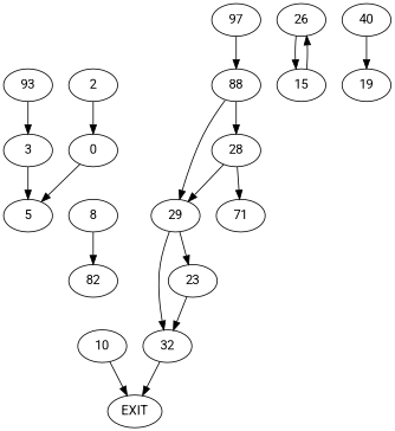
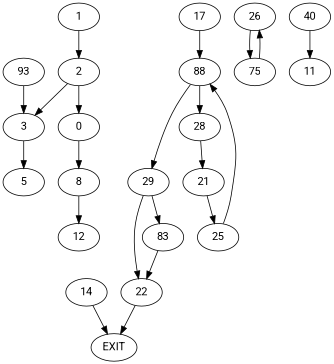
  digraph {
    fontname=Roboto
    node [fontname=Roboto]
    edge [fontname=Roboto]
+   1
    2
    n3 [label=EXIT]
    3
    n5 [label=0]
    5
    8
-   12 [label=82]
+   12
    n9 [label=26]
-   15
+   15 [label=75]
    n11 [label=40]
-   11 [label=19]
+   11
    n13 [label=93]
-   14 [label=10]
+   14
    n15 [label=88]
-   17 [label=97]
+   17
    n17 [label=29]
    n18 [label=28]
-   22 [label=32]
-   23
-   21 [label=71]
+   22
+   23 [label=83]
+   21
+   25
+   1 -> 2
+   2 -> 3
    2 -> n5
    3 -> 5
-   n5 -> 5
+   n5 -> 8
    8 -> 12
    n9 -> 15
    15 -> n9
    n11 -> 11
    n13 -> 3
    14 -> n3
    n15 -> n17
    n15 -> n18
    17 -> n15
    n17 -> 22
    n17 -> 23
-   n18 -> n17
    n18 -> 21
    22 -> n3
    23 -> 22
+   21 -> 25
+   25 -> n15
  }
